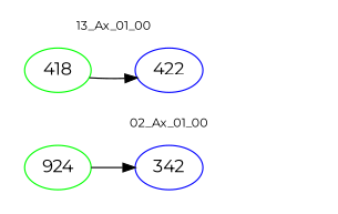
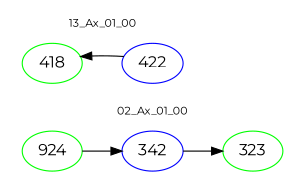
  digraph {
    fontname=Montserrat
    rankdir=LR
    node [color=green fontname=Montserrat]
    edge [color=black fontname=Montserrat]
    n1 [label=924]
    n2 [color=blue label=342]
+   n3 [label=323]
    n4 [label=418]
    n5 [color=blue label=422]
    subgraph cluster_1 {
      color=white
      fontsize=10
      label="02_Ax_01_00"
      n1
      n2
+     n3
    }
    subgraph cluster_2 {
      color=white
      fontsize=10
      label="13_Ax_01_00"
      n4
      n5
    }
    n1 -> n2
-   n4 -> n5
+   n2 -> n3
+   n5 -> n4
  }
